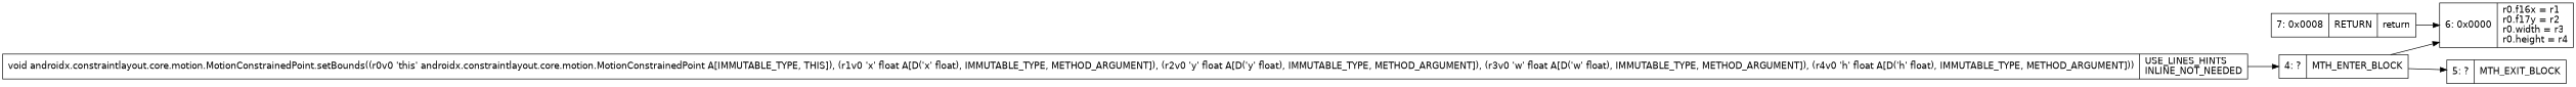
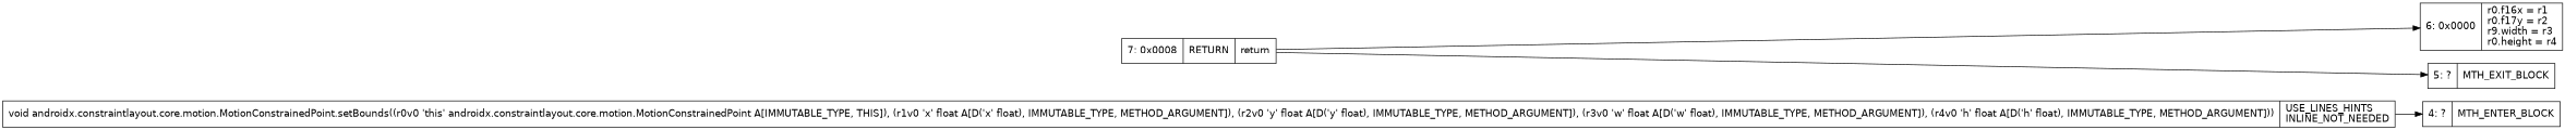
  digraph {
    fontname="DejaVu Sans"
    rankdir=LR
    node [fontname="DejaVu Sans" shape=record]
    edge [fontname="DejaVu Sans"]
    n1 [label="{4\:\ ?|MTH_ENTER_BLOCK\l}"]
-   n2 [label="{6\:\ 0x0000|r0.f16x = r1\lr0.f17y = r2\lr0.width = r3\lr0.height = r4\l}"]
+   n2 [label="{6\:\ 0x0000|r0.f16x = r1\lr0.f17y = r2\lr9.width = r3\lr0.height = r4\l}"]
    n3 [label="{7\:\ 0x0008|RETURN\l|return\l}"]
    n4 [label="{5\:\ ?|MTH_EXIT_BLOCK\l}"]
    n5 [label="{void androidx.constraintlayout.core.motion.MotionConstrainedPoint.setBounds((r0v0 'this' androidx.constraintlayout.core.motion.MotionConstrainedPoint A[IMMUTABLE_TYPE, THIS]), (r1v0 'x' float A[D('x' float), IMMUTABLE_TYPE, METHOD_ARGUMENT]), (r2v0 'y' float A[D('y' float), IMMUTABLE_TYPE, METHOD_ARGUMENT]), (r3v0 'w' float A[D('w' float), IMMUTABLE_TYPE, METHOD_ARGUMENT]), (r4v0 'h' float A[D('h' float), IMMUTABLE_TYPE, METHOD_ARGUMENT]))  | USE_LINES_HINTS\lINLINE_NOT_NEEDED\l}"]
-   n1 -> n2
    n3 -> n2
-   n1 -> n4
+   n3 -> n4
    n5 -> n1
  }
